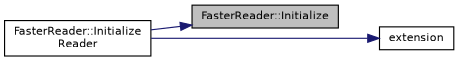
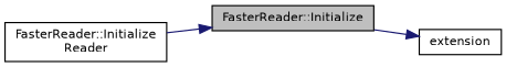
  digraph {
    rankdir=LR
    node [color=black fillcolor=white fontname=Helvetica fontsize=10 shape=record style=filled]
    edge [color=midnightblue fontname=Helvetica fontsize=10 labelfontname=Helvetica labelfontsize=10 style=solid]
    n1 [fillcolor=grey75 fontcolor=black height=0.2 label="FasterReader::Initialize" width=0.4]
    n2 [height=0.2 label=extension width=0.4]
    n3 [height=0.2 label="FasterReader::Initialize\lReader" width=0.4]
-   n3 -> n2
+   n1 -> n2
    n3 -> n1
  }
